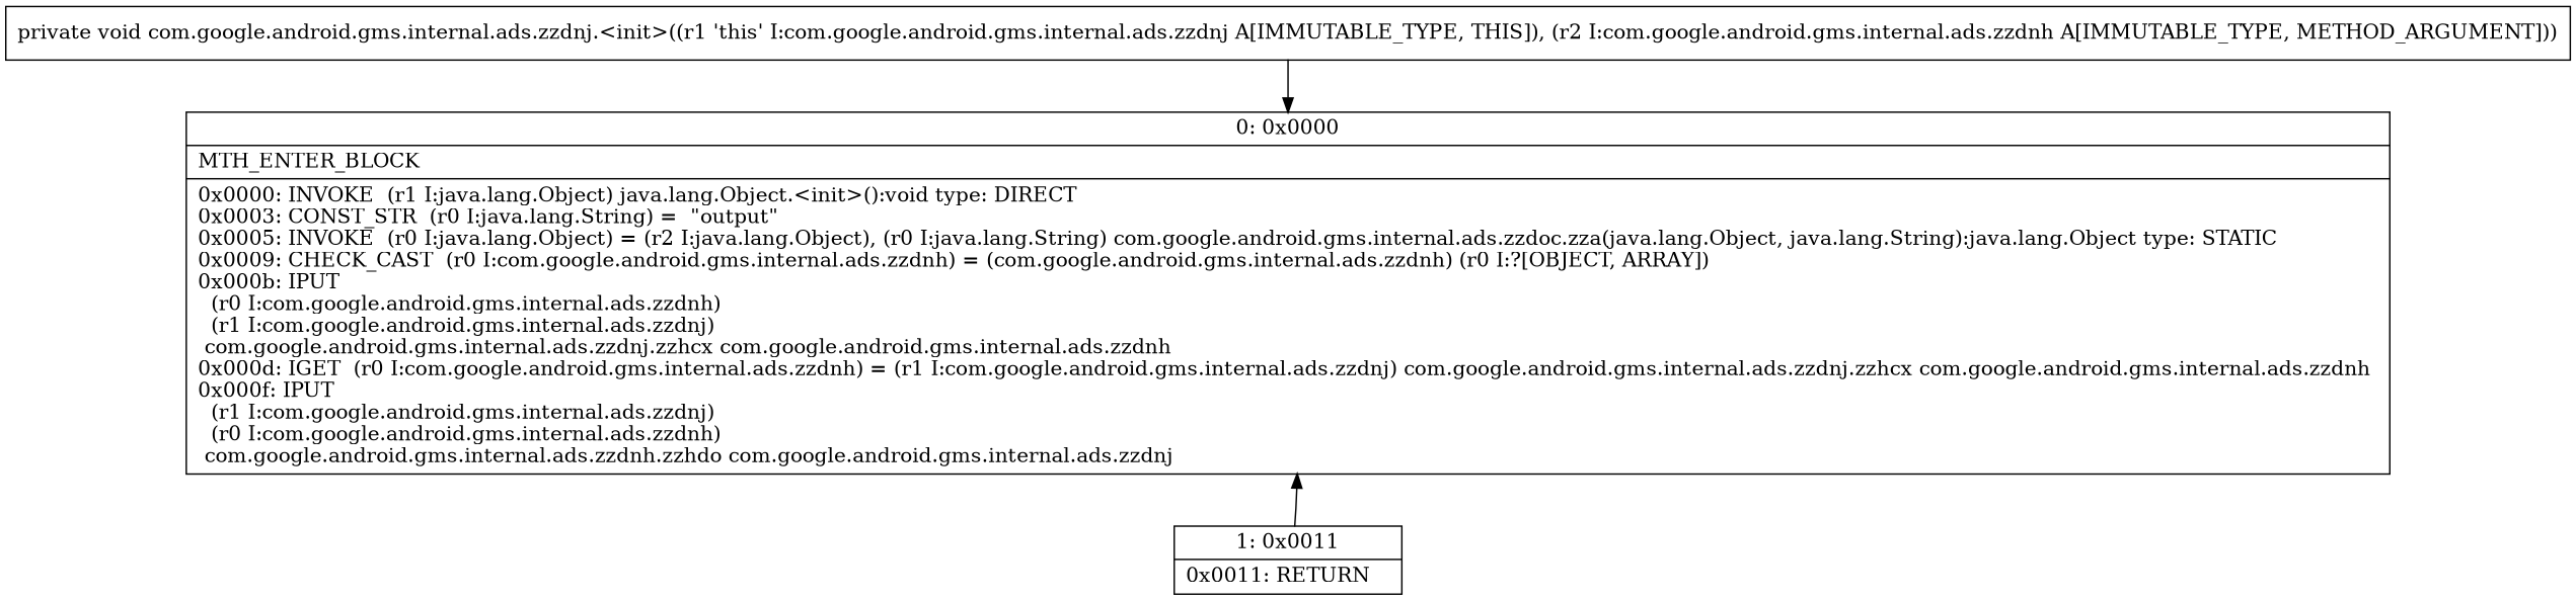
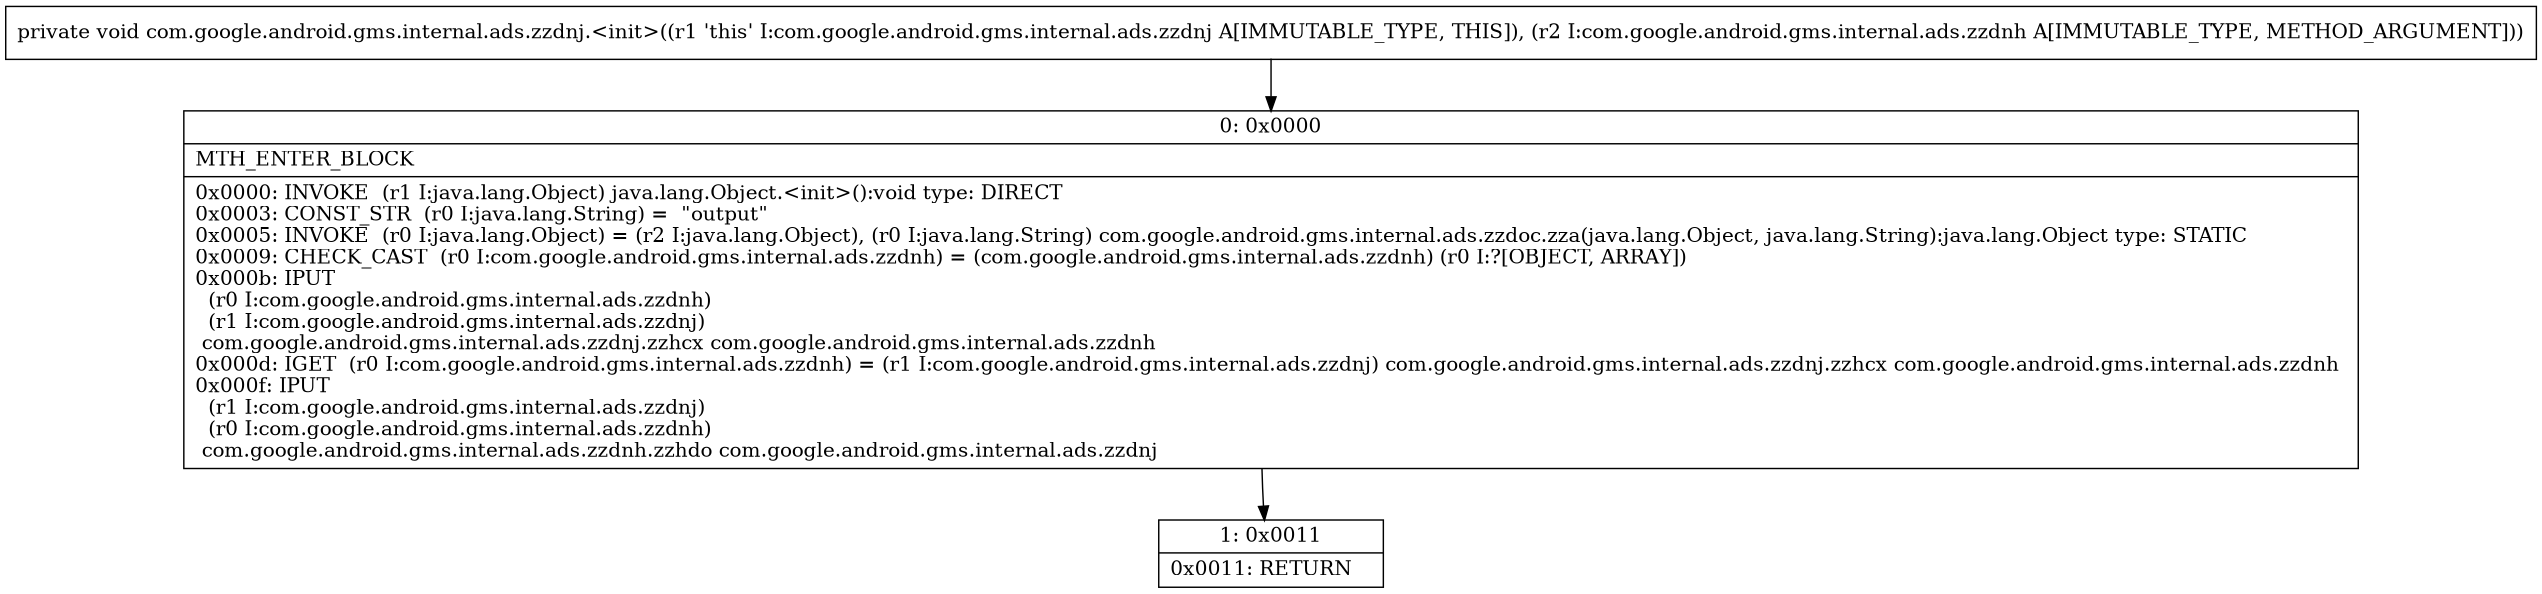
  digraph {
    node [shape=record]
    n1 [label="{0\:\ 0x0000|MTH_ENTER_BLOCK\l|0x0000: INVOKE  (r1 I:java.lang.Object) java.lang.Object.\<init\>():void type: DIRECT \l0x0003: CONST_STR  (r0 I:java.lang.String) =  \"output\" \l0x0005: INVOKE  (r0 I:java.lang.Object) = (r2 I:java.lang.Object), (r0 I:java.lang.String) com.google.android.gms.internal.ads.zzdoc.zza(java.lang.Object, java.lang.String):java.lang.Object type: STATIC \l0x0009: CHECK_CAST  (r0 I:com.google.android.gms.internal.ads.zzdnh) = (com.google.android.gms.internal.ads.zzdnh) (r0 I:?[OBJECT, ARRAY]) \l0x000b: IPUT  \l  (r0 I:com.google.android.gms.internal.ads.zzdnh)\l  (r1 I:com.google.android.gms.internal.ads.zzdnj)\l com.google.android.gms.internal.ads.zzdnj.zzhcx com.google.android.gms.internal.ads.zzdnh \l0x000d: IGET  (r0 I:com.google.android.gms.internal.ads.zzdnh) = (r1 I:com.google.android.gms.internal.ads.zzdnj) com.google.android.gms.internal.ads.zzdnj.zzhcx com.google.android.gms.internal.ads.zzdnh \l0x000f: IPUT  \l  (r1 I:com.google.android.gms.internal.ads.zzdnj)\l  (r0 I:com.google.android.gms.internal.ads.zzdnh)\l com.google.android.gms.internal.ads.zzdnh.zzhdo com.google.android.gms.internal.ads.zzdnj \l}"]
    n2 [label="{1\:\ 0x0011|0x0011: RETURN   \l}"]
    n3 [label="{private void com.google.android.gms.internal.ads.zzdnj.\<init\>((r1 'this' I:com.google.android.gms.internal.ads.zzdnj A[IMMUTABLE_TYPE, THIS]), (r2 I:com.google.android.gms.internal.ads.zzdnh A[IMMUTABLE_TYPE, METHOD_ARGUMENT])) }"]
-   n2 -> n1
+   n1 -> n2
    n3 -> n1
  }
